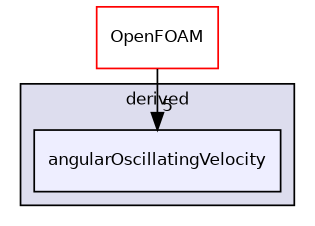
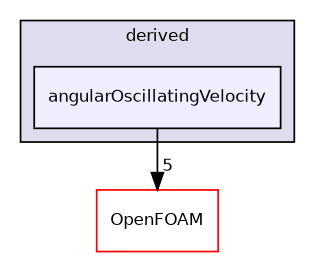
  digraph {
    compound=true
    node [fontname=Helvetica fontsize=10 shape=box]
    n1 [fillcolor="#eeeeff" label=angularOscillatingVelocity pencolor=black style=filled]
    n2 [color=red label=OpenFOAM]
    subgraph cluster_1 {
      bgcolor="#ddddee"
      fontname=Helvetica
      fontsize=10
      label=derived
      pencolor=black
      n1
    }
-   n2 -> n1 [headlabel=5 labeldistance=1.5 labelfontname=Helvetica labelfontsize=10]
+   n1 -> n2 [headlabel=5 labeldistance=1.5 labelfontname=Helvetica labelfontsize=10]
  }
